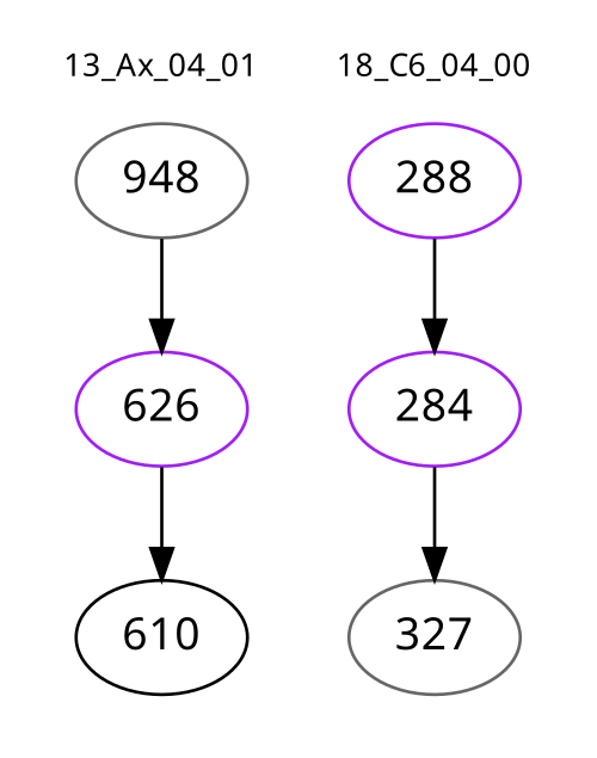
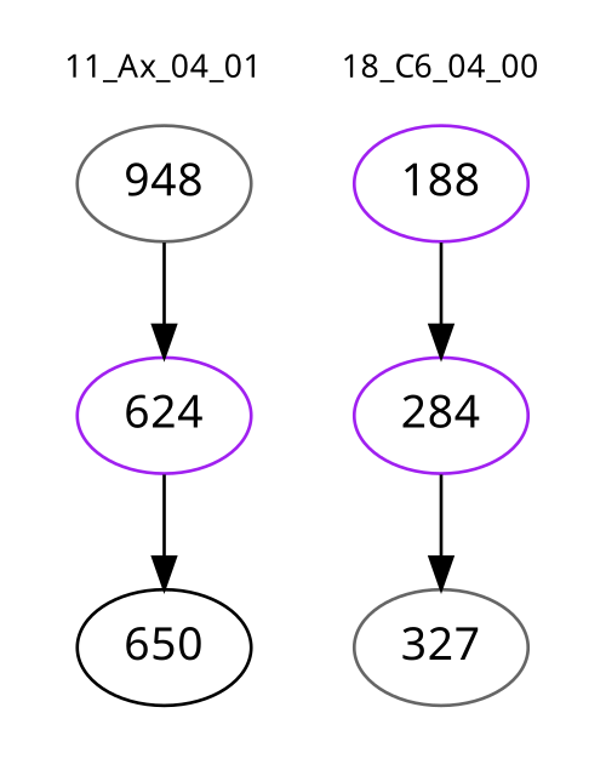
  digraph {
    fontname="Noto Sans"
    node [color=purple fontname="Noto Sans"]
    edge [color=black fontname="Noto Sans"]
    n1 [color=gray40 label=948]
-   n2 [label=626]
-   n3 [color=black label=610]
-   n4 [label=288]
+   n2 [label=624]
+   n3 [color=black label=650]
+   n4 [label=188]
    n5 [label=284]
    n6 [color=gray40 label=327]
    subgraph cluster_1 {
      color=white
      fontsize=10
-     label="13_Ax_04_01"
+     label="11_Ax_04_01"
      n1
      n2
      n3
    }
    subgraph cluster_2 {
      color=white
      fontsize=10
      label="18_C6_04_00"
      n4
      n5
      n6
    }
    n1 -> n2
    n2 -> n3
    n4 -> n5
    n5 -> n6
  }
